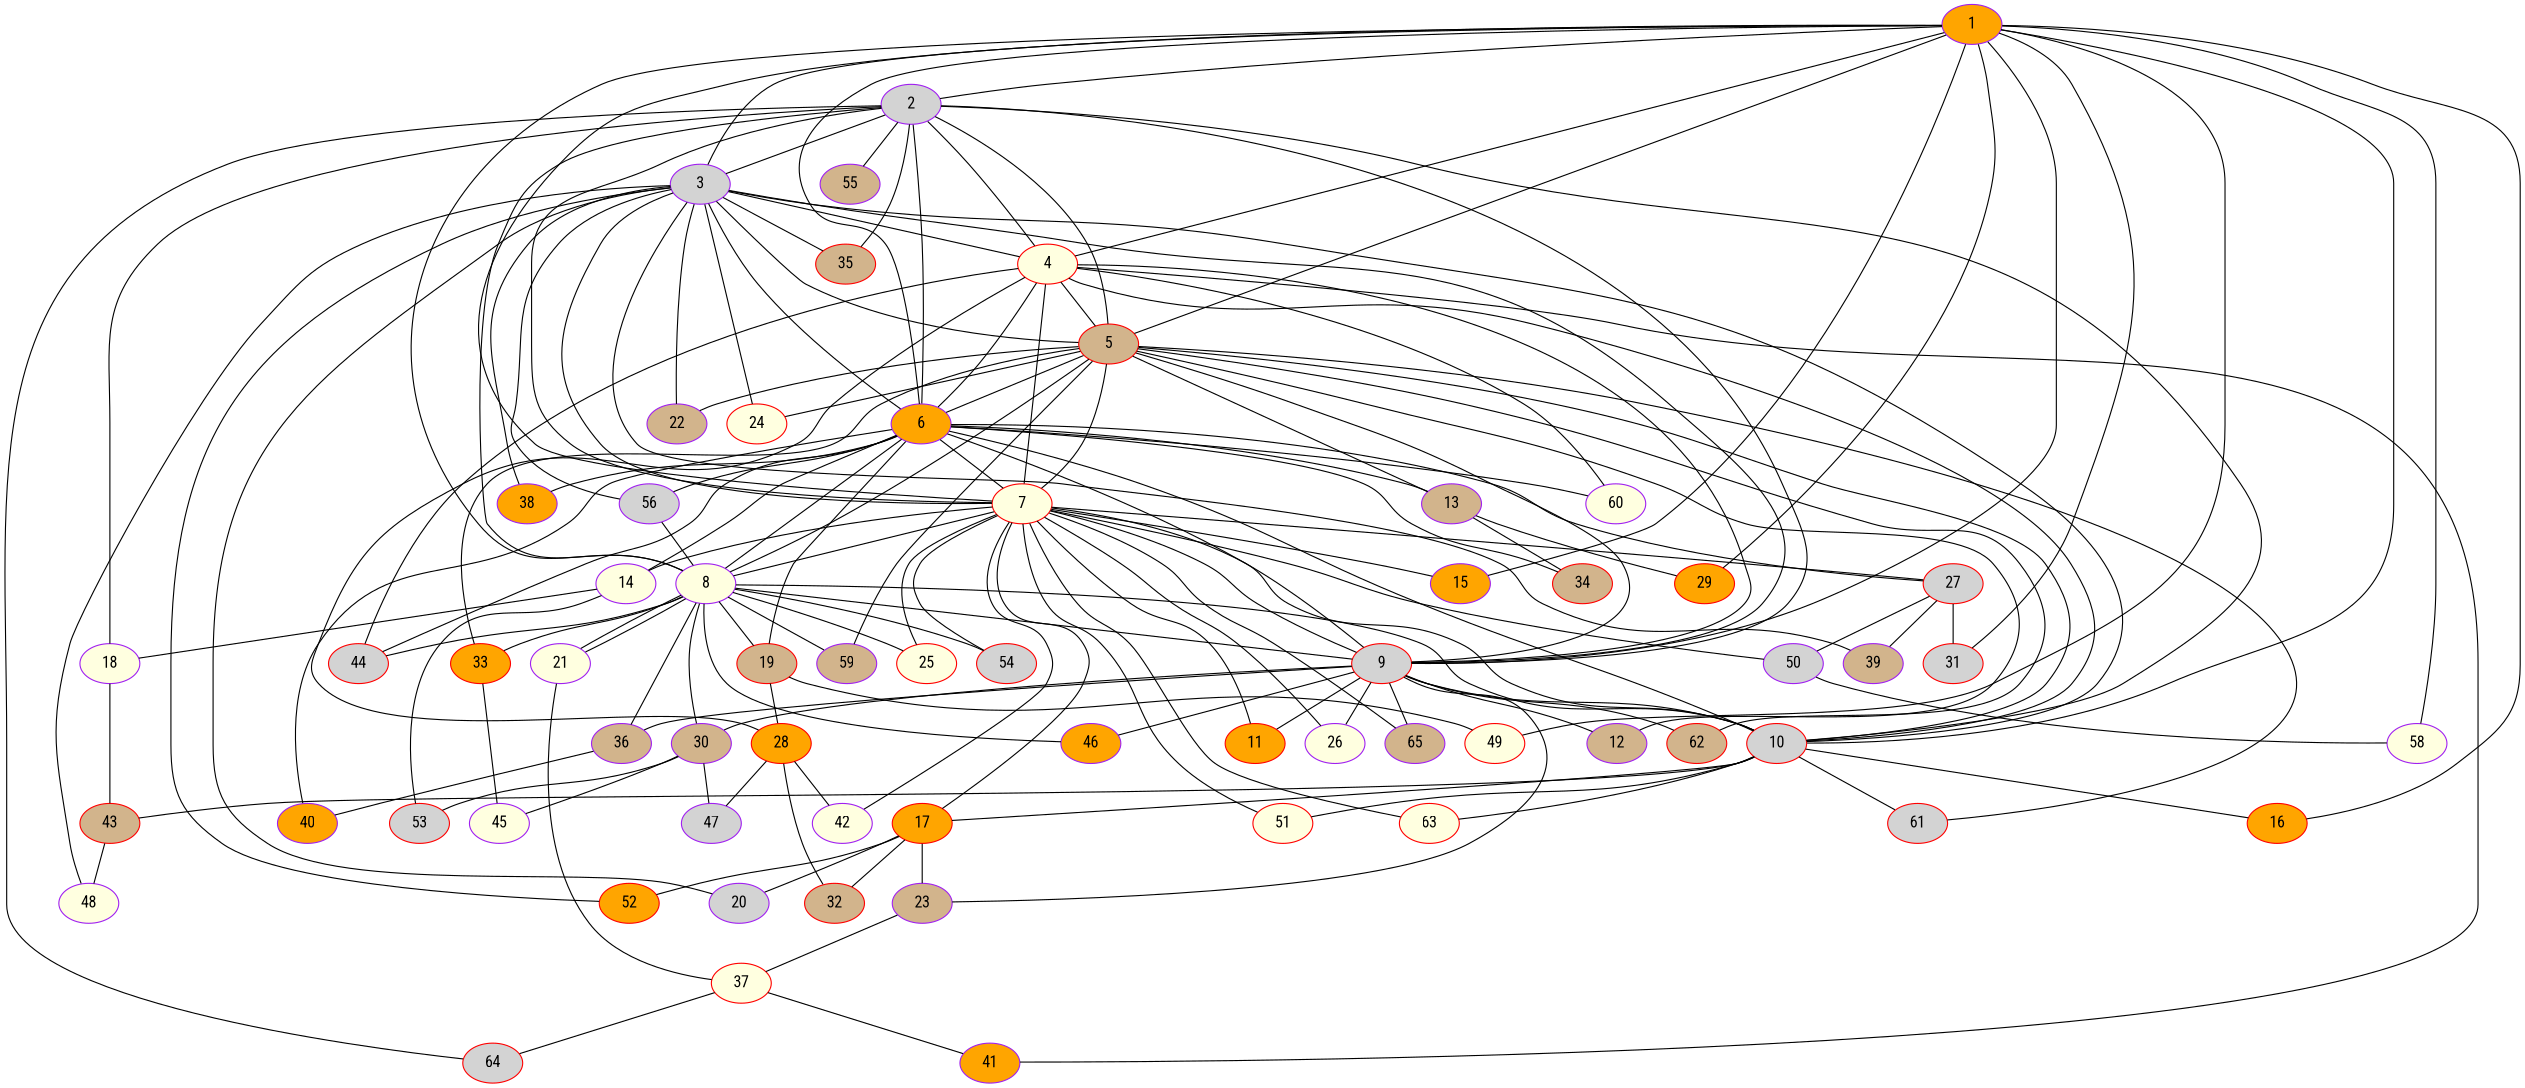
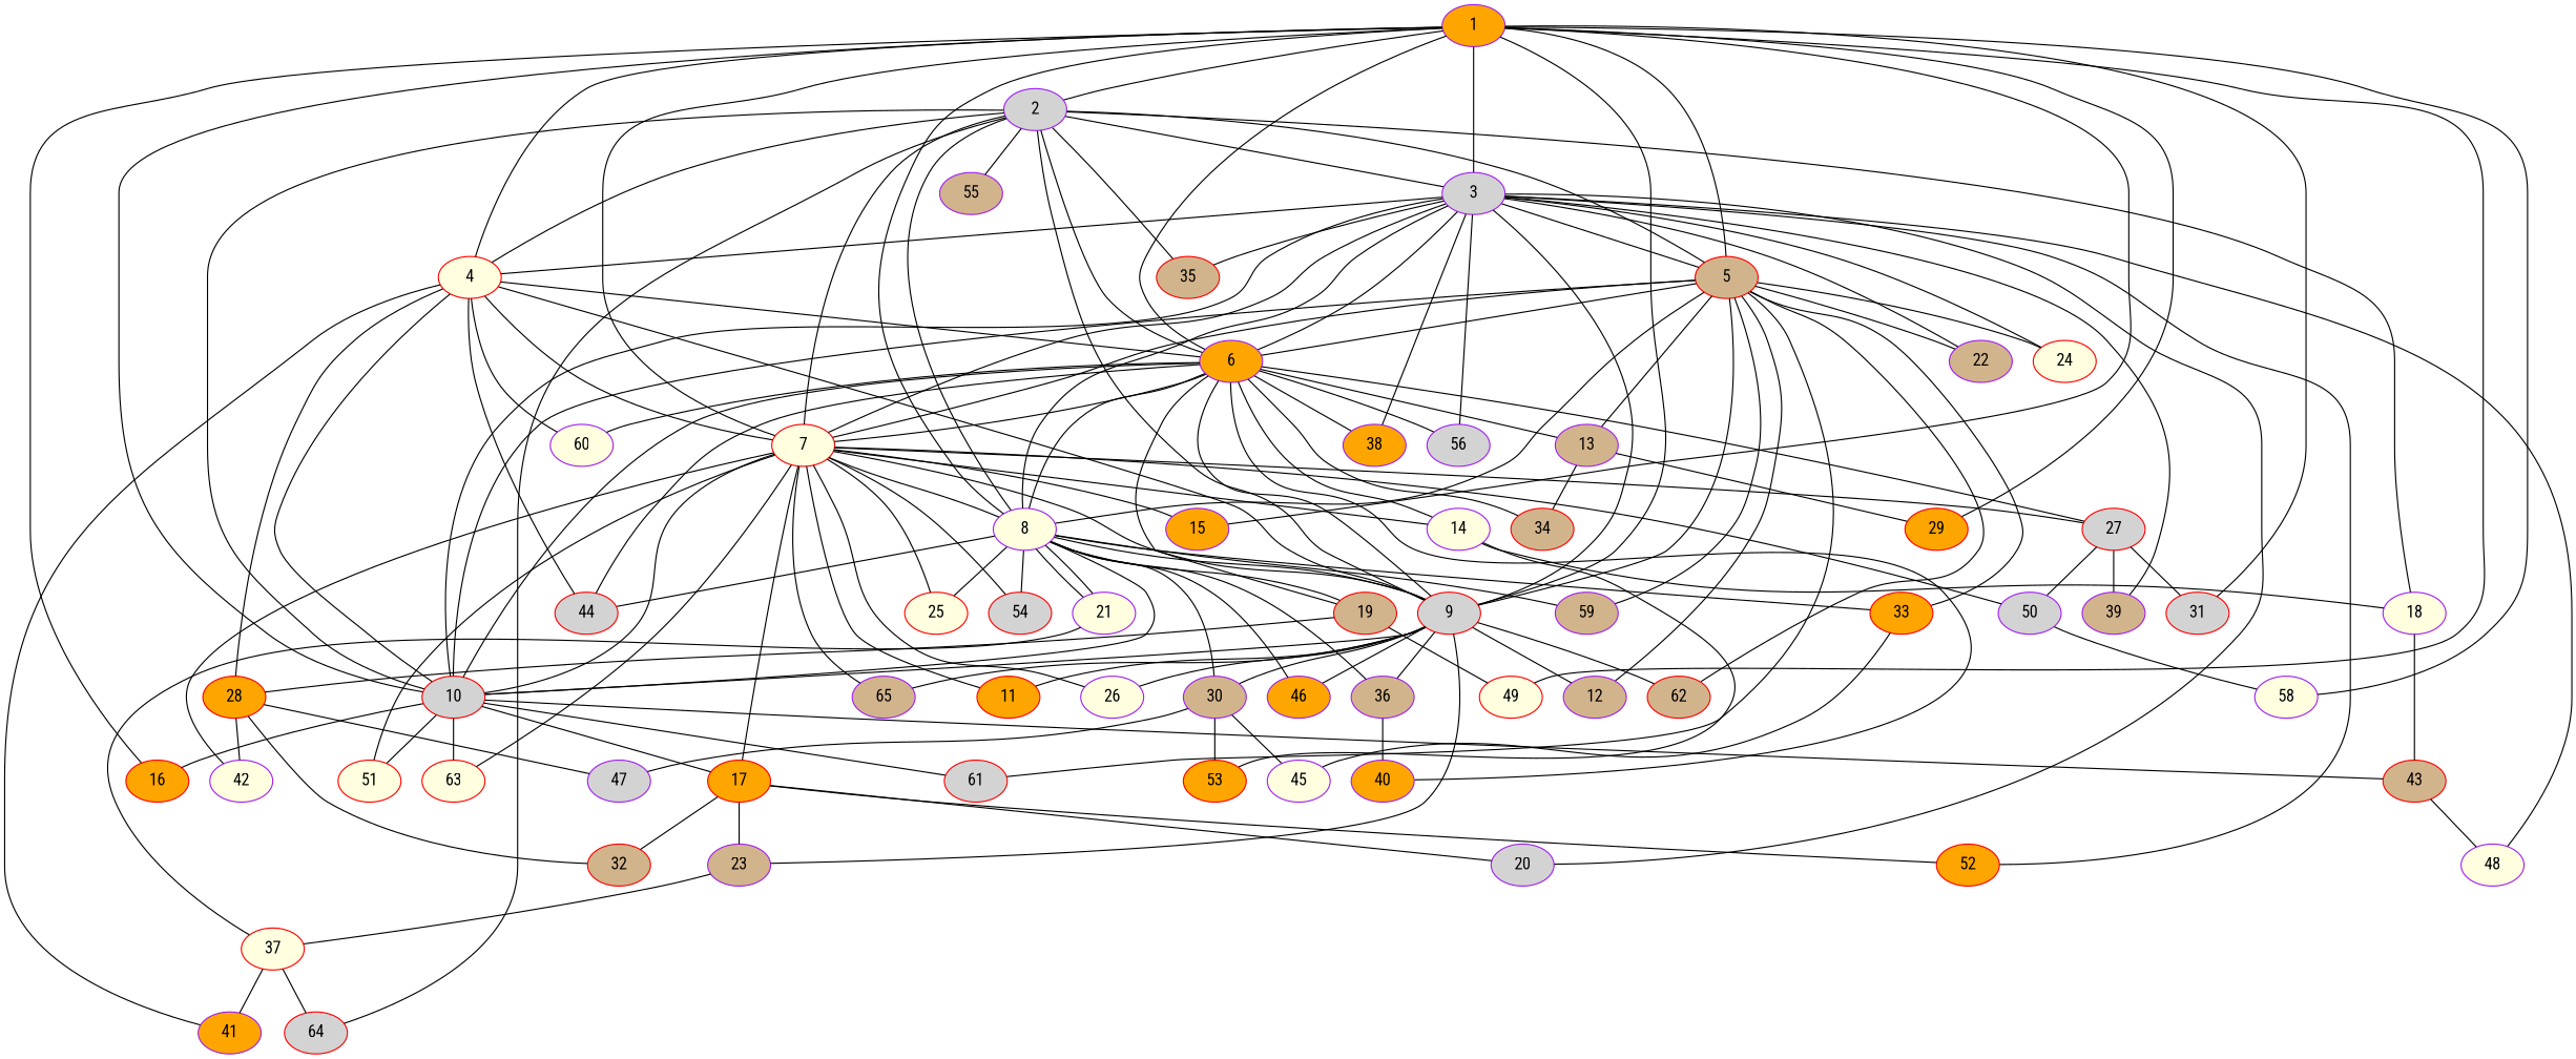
  graph {
    fontname="Roboto Condensed"
    node [color=purple fillcolor=lightyellow fontname="Roboto Condensed" style=filled]
    edge [fontname="Roboto Condensed"]
    1 [fillcolor=orange]
    2 [fillcolor=lightgrey]
    3 [fillcolor=lightgrey]
    4 [color=red]
    5 [color=red fillcolor=tan]
    6 [fillcolor=orange]
    7 [color=red]
    8
    9 [color=red fillcolor=lightgrey]
    10 [color=red fillcolor=lightgrey]
    15 [fillcolor=orange]
    16 [color=red fillcolor=orange]
    29 [color=red fillcolor=orange]
    31 [color=red fillcolor=lightgrey]
    49 [color=red]
    58
    18
    35 [color=red fillcolor=tan]
    55 [fillcolor=tan]
    64 [color=red fillcolor=lightgrey]
    20 [fillcolor=lightgrey]
    22 [fillcolor=tan]
    24 [color=red]
    38 [fillcolor=orange]
    39 [fillcolor=tan]
    48
    52 [color=red fillcolor=orange]
    56 [fillcolor=lightgrey]
    28 [color=red fillcolor=orange]
    41 [fillcolor=orange]
    60
    44 [color=red fillcolor=lightgrey]
    12 [fillcolor=tan]
    13 [fillcolor=tan]
    33 [color=red fillcolor=orange]
    59 [fillcolor=tan]
    61 [color=red fillcolor=lightgrey]
    62 [color=red fillcolor=tan]
    14
    19 [color=red fillcolor=tan]
    27 [color=red fillcolor=lightgrey]
    34 [color=red fillcolor=tan]
    40 [fillcolor=orange]
    11 [color=red fillcolor=orange]
    17 [color=red fillcolor=orange]
    25 [color=red]
    26
    42
    50 [fillcolor=lightgrey]
    51 [color=red]
    54 [color=red fillcolor=lightgrey]
    63 [color=red]
    65 [fillcolor=tan]
    21
    30 [fillcolor=tan]
    36 [fillcolor=tan]
    46 [fillcolor=orange]
    23 [fillcolor=tan]
    43 [color=red fillcolor=tan]
    32 [color=red fillcolor=tan]
    47 [fillcolor=lightgrey]
    45
-   53 [color=red fillcolor=lightgrey]
+   53 [color=red fillcolor=orange]
    37 [color=red]
    1 -- 2
    1 -- 3
    1 -- 4
    1 -- 5
    1 -- 6
    1 -- 7
    1 -- 8
    1 -- 9
    1 -- 10
    1 -- 15
    1 -- 16
    1 -- 29
    1 -- 31
    1 -- 49
    1 -- 58
    2 -- 3
    2 -- 4
    2 -- 5
    2 -- 6
    2 -- 7
    2 -- 8
    2 -- 9
    2 -- 10
    2 -- 18
    2 -- 35
    2 -- 55
    2 -- 64
    3 -- 4
    3 -- 5
    3 -- 6
    3 -- 7
-   56 -- 8
+   3 -- 8
    3 -- 9
    3 -- 10
    3 -- 35
    3 -- 20
    3 -- 22
    3 -- 24
    3 -- 38
    3 -- 39
    3 -- 48
    3 -- 52
    3 -- 56
-   4 -- 5
    4 -- 6
    4 -- 7
    4 -- 9
    4 -- 10
    4 -- 28
    4 -- 41
    4 -- 60
    4 -- 44
    5 -- 6
    5 -- 7
    5 -- 8
    5 -- 9
    5 -- 10
    5 -- 22
    5 -- 24
    5 -- 12
    5 -- 13
    5 -- 33
    5 -- 59
    5 -- 61
    5 -- 62
    6 -- 7
    6 -- 8
    6 -- 9
    6 -- 10
    6 -- 38
    6 -- 56
    6 -- 60
    6 -- 44
    6 -- 13
    6 -- 14
    6 -- 19
    6 -- 27
    6 -- 34
    6 -- 40
    7 -- 8
    7 -- 9
    7 -- 10
    7 -- 15
    7 -- 14
    7 -- 27
    7 -- 11
    7 -- 17
    7 -- 25
    7 -- 26
    7 -- 42
    7 -- 50
    7 -- 51
    7 -- 54
    7 -- 63
    7 -- 65
    8 -- 9
    8 -- 10
    8 -- 44
    8 -- 33
    8 -- 59
    8 -- 19
    8 -- 25
    8 -- 54
    8 -- 21
    8 -- 21
    8 -- 30
    8 -- 36
    8 -- 46
    9 -- 10
    9 -- 12
    9 -- 62
    9 -- 11
    9 -- 26
    9 -- 65
    9 -- 30
    9 -- 36
    9 -- 46
    9 -- 23
    10 -- 16
    10 -- 61
    10 -- 17
    10 -- 51
    10 -- 63
    10 -- 43
    18 -- 43
    28 -- 42
    28 -- 32
    28 -- 47
    13 -- 29
    13 -- 34
    33 -- 45
    14 -- 18
    14 -- 53
    19 -- 49
    19 -- 28
    27 -- 31
    27 -- 39
    27 -- 50
    17 -- 20
    17 -- 52
    17 -- 23
    17 -- 32
    50 -- 58
    21 -- 37
    30 -- 47
    30 -- 45
    30 -- 53
    36 -- 40
    23 -- 37
    43 -- 48
    37 -- 64
    37 -- 41
  }
